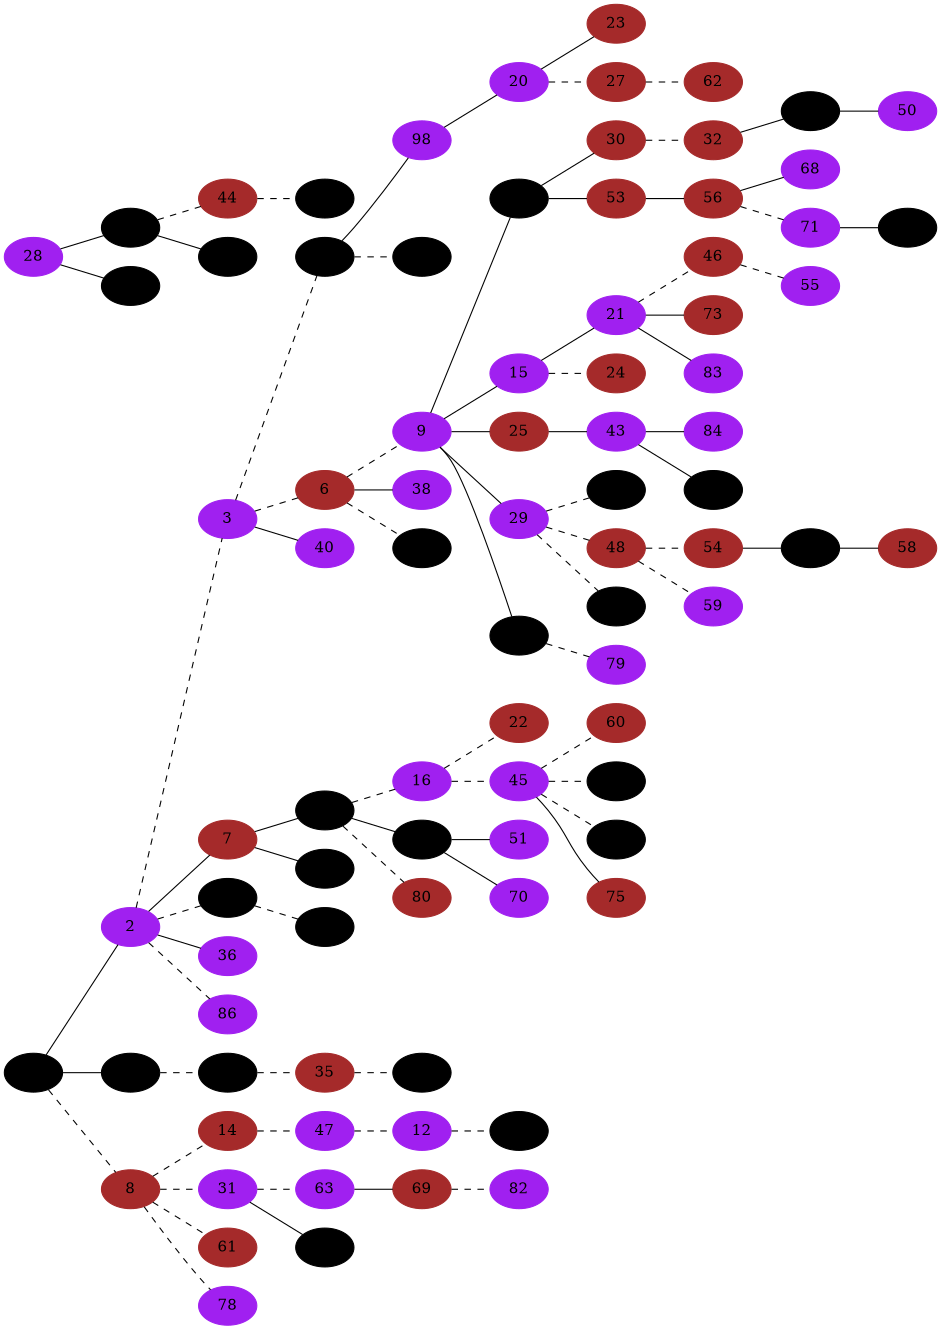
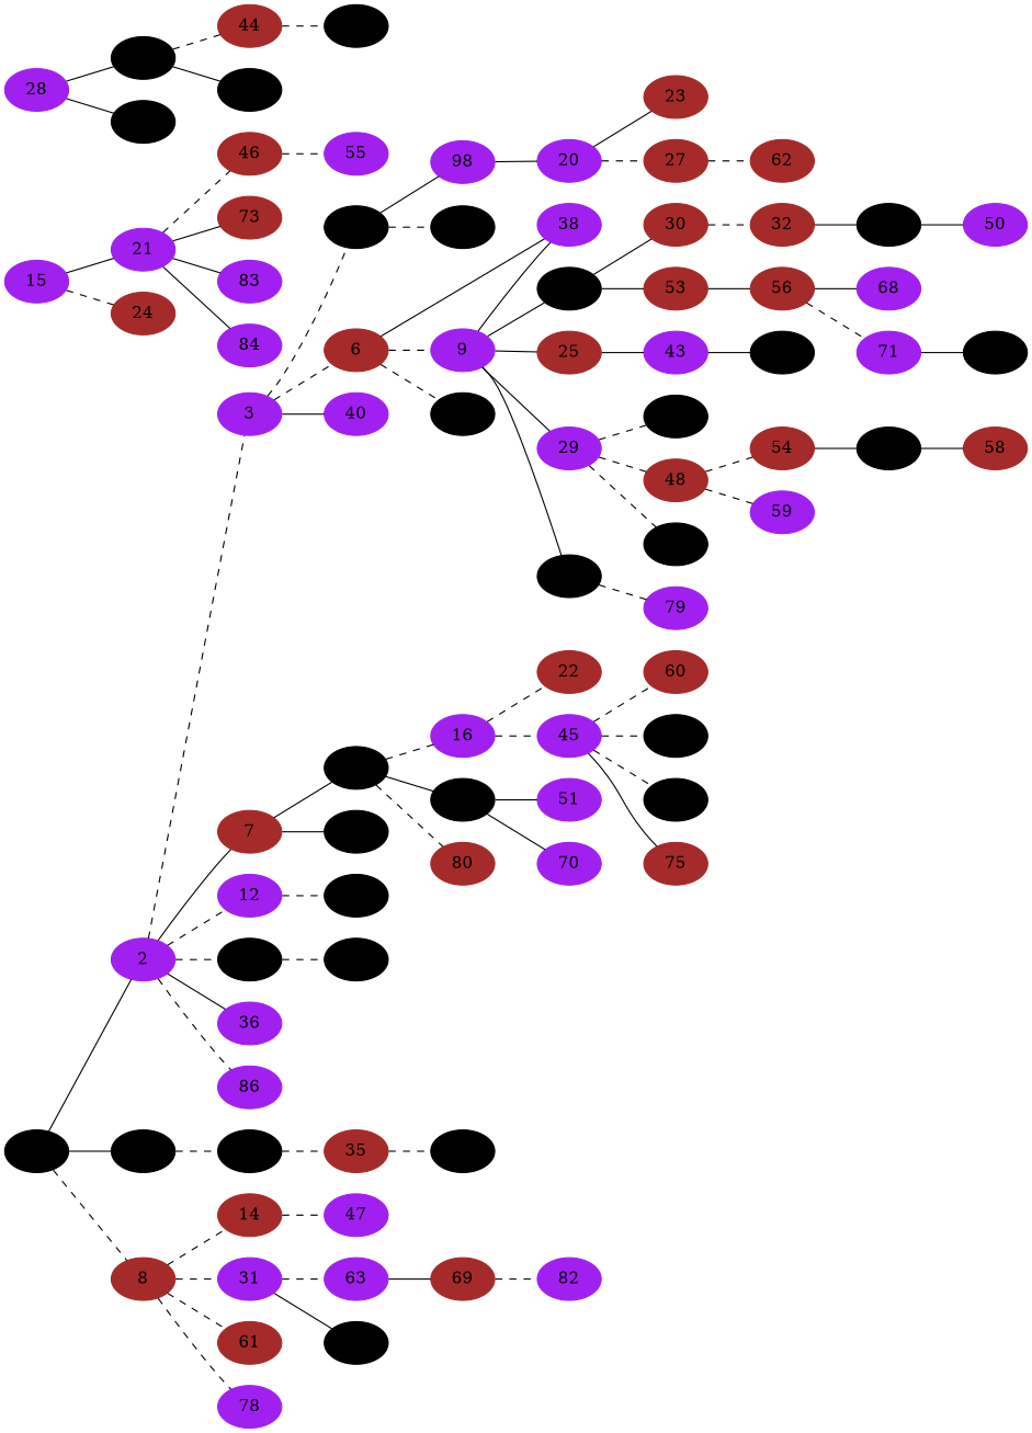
  graph {
    rankdir=LR
    node [color=purple style=filled]
    edge [style=dashed]
    1 [color=black]
    2
    5 [color=black]
    8 [color=brown]
    3
    7 [color=brown]
    12
    17 [color=black]
    36
    86
    10 [color=black]
    14 [color=brown]
    31
    61 [color=brown]
    78
    4 [color=black]
    6 [color=brown]
    40
    13 [color=black]
    19 [color=black]
    81 [color=black]
    26 [color=black]
    n23 [label=98]
    41 [color=black]
    9
    38
    65 [color=black]
    20
    35 [color=brown]
    11 [color=black]
    15
    25 [color=brown]
    29
    33 [color=black]
    16
    39 [color=black]
    80 [color=brown]
    47
    63
    76 [color=black]
    30 [color=brown]
    53 [color=brown]
    21
    24 [color=brown]
    43
    42 [color=black]
    48 [color=brown]
    67 [color=black]
    79
    66 [color=black]
    32 [color=brown]
    56 [color=brown]
    22 [color=brown]
    45
    51
    70
    46 [color=brown]
    73 [color=brown]
    83
    84
    34 [color=black]
    28
    52 [color=black]
    60 [color=brown]
    64 [color=black]
    74 [color=black]
    75 [color=brown]
    23 [color=brown]
    27 [color=brown]
    62 [color=brown]
    55
    77 [color=black]
    44 [color=brown]
    49 [color=black]
    54 [color=brown]
    59
    37 [color=black]
    69 [color=brown]
    50
    85 [color=black]
    57 [color=black]
    68
    71
    58 [color=brown]
    72 [color=black]
    82
    1 -- 2 [style=solid]
    1 -- 5 [style=solid]
    1 -- 8
    2 -- 3
    2 -- 7 [style=solid]
-   47 -- 12
+   2 -- 12
    2 -- 17
    2 -- 36 [style=solid]
    2 -- 86
    5 -- 10
    8 -- 14
    8 -- 31
    8 -- 61
    8 -- 78
    3 -- 4
    3 -- 6
    3 -- 40 [style=solid]
    7 -- 13 [style=solid]
    7 -- 19 [style=solid]
    12 -- 81
    17 -- 26
    10 -- 35
    14 -- 47
    31 -- 63
    31 -- 76 [style=solid]
    4 -- n23 [style=solid]
    4 -- 41
    6 -- 9
    6 -- 38 [style=solid]
    6 -- 65
    13 -- 16
    13 -- 39 [style=solid]
    13 -- 80
    n23 -- 20 [style=solid]
    9 -- 11 [style=solid]
-   9 -- 15 [style=solid]
+   9 -- 38 [style=solid]
    9 -- 25 [style=solid]
    9 -- 29 [style=solid]
    9 -- 33 [style=solid]
    20 -- 23 [style=solid]
    20 -- 27
    35 -- 66
    11 -- 30 [style=solid]
    11 -- 53 [style=solid]
    15 -- 21 [style=solid]
    15 -- 24
    25 -- 43 [style=solid]
    29 -- 42
    29 -- 48
    29 -- 67
    33 -- 79
    16 -- 22
    16 -- 45
    39 -- 51 [style=solid]
    39 -- 70 [style=solid]
    63 -- 69 [style=solid]
    30 -- 32
    53 -- 56 [style=solid]
    21 -- 46
    21 -- 73 [style=solid]
    21 -- 83 [style=solid]
-   43 -- 84 [style=solid]
+   21 -- 84 [style=solid]
    43 -- 77 [style=solid]
    48 -- 54
    48 -- 59
    32 -- 37 [style=solid]
    56 -- 68 [style=solid]
    56 -- 71
    45 -- 60
    45 -- 64
    45 -- 74
    45 -- 75 [style=solid]
    46 -- 55
    34 -- 44
    34 -- 49 [style=solid]
    28 -- 34 [style=solid]
    28 -- 52 [style=solid]
    27 -- 62
    44 -- 85
    54 -- 57 [style=solid]
    37 -- 50 [style=solid]
    69 -- 82
    57 -- 58 [style=solid]
    71 -- 72 [style=solid]
  }
